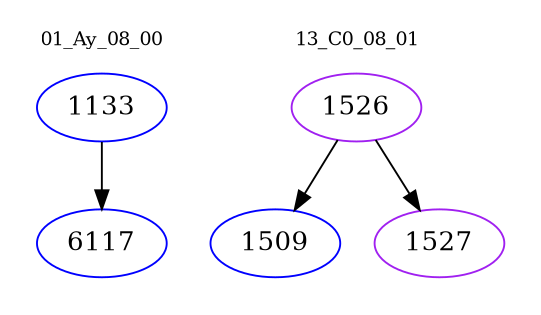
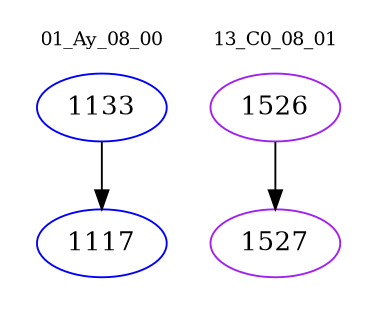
  digraph {
    node [color=blue]
    edge [color=black]
    n1 [label=1133]
-   n2 [label=6117]
+   n2 [label=1117]
    n3 [color=purple label=1526]
-   n4 [label=1509]
    n5 [color=purple label=1527]
    subgraph cluster_1 {
      color=white
      fontsize=10
      label="01_Ay_08_00"
      n1
      n2
    }
    subgraph cluster_2 {
      color=white
      fontsize=10
      label="13_C0_08_01"
      n3
-     n4
      n5
    }
    n1 -> n2
-   n3 -> n4
    n3 -> n5
  }
